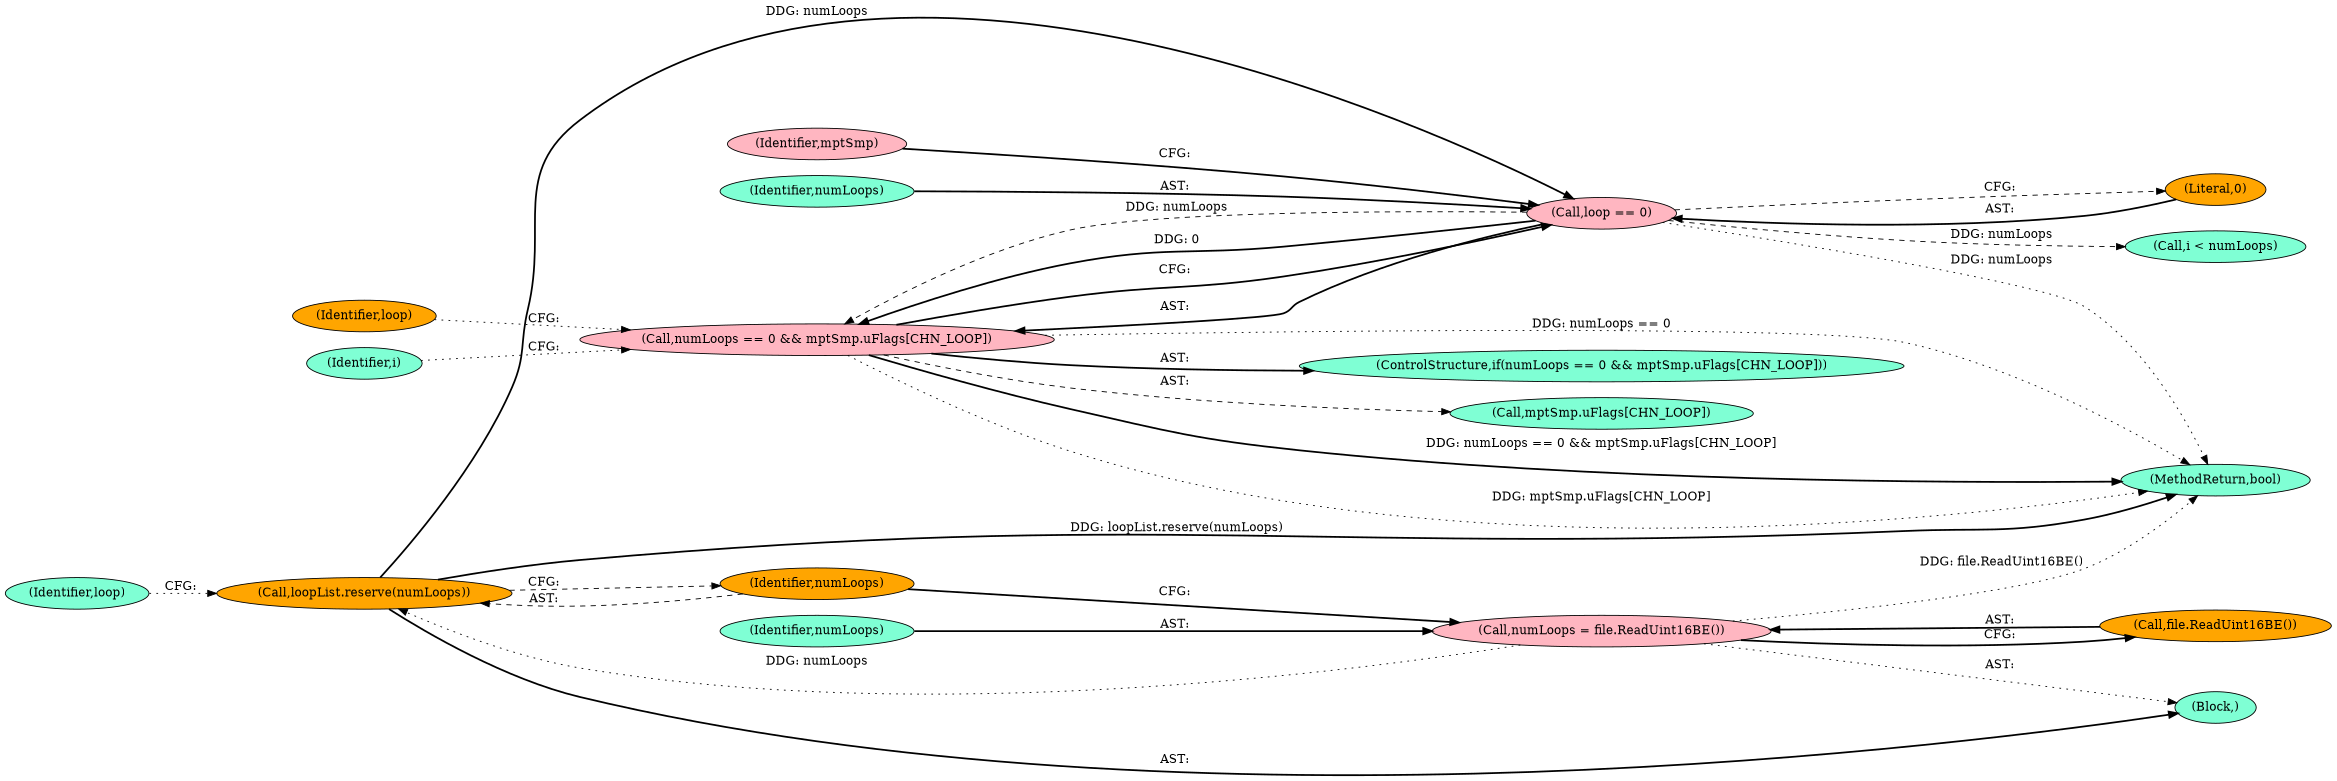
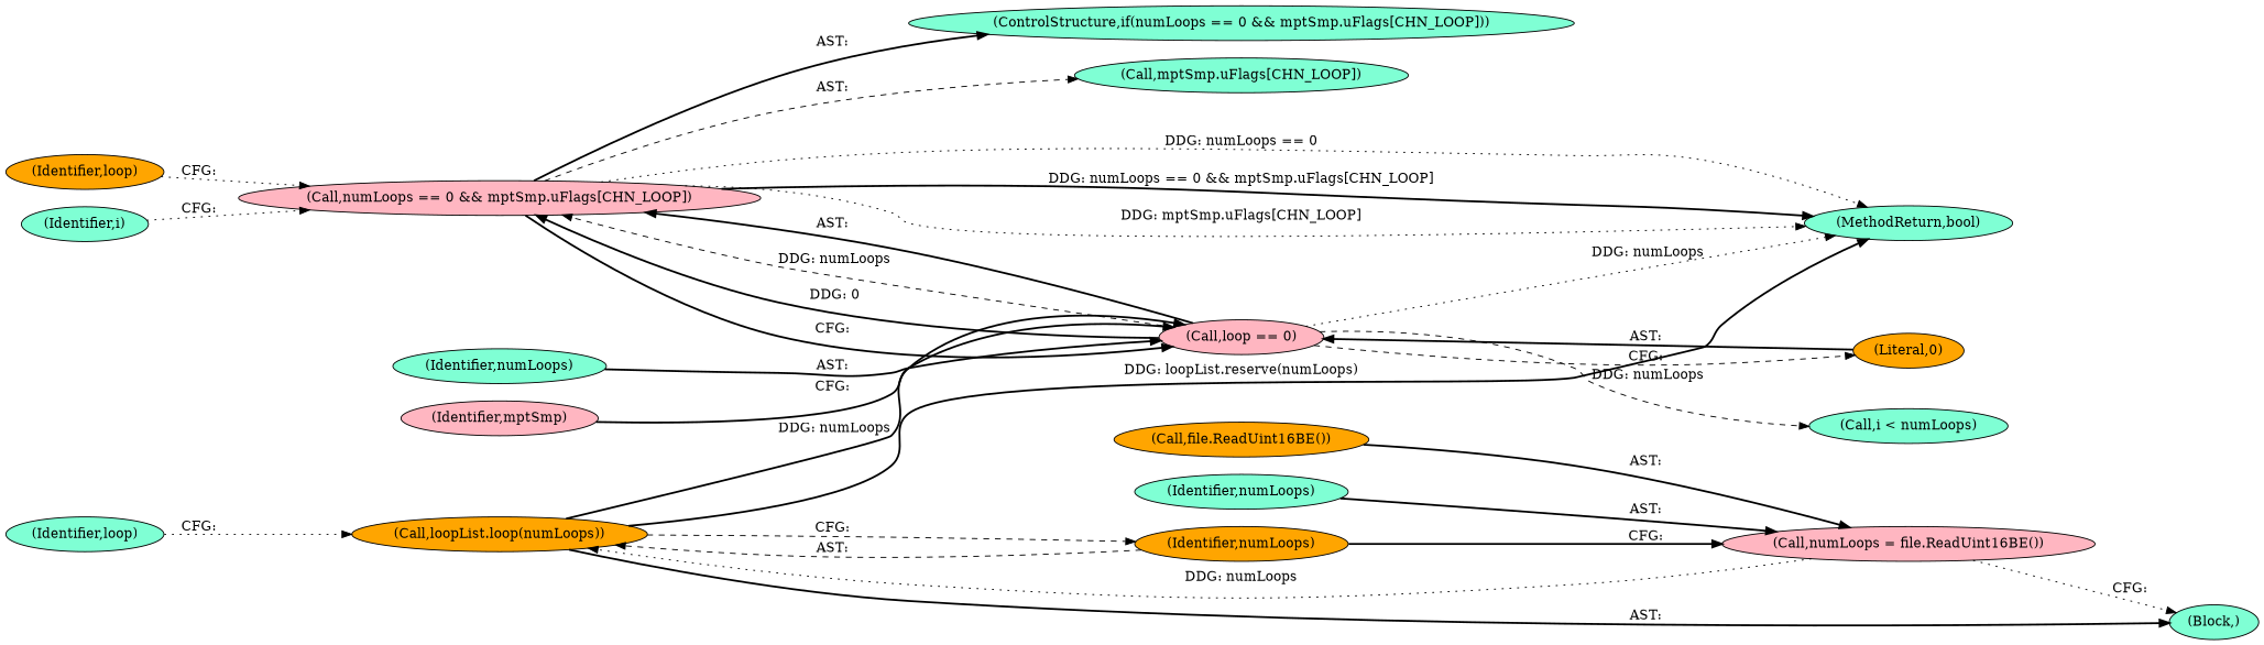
  digraph {
    rankdir=LR
    node [fillcolor=aquamarine style=filled]
    edge [style=bold]
    n1 [fillcolor=lightpink label="(Call,numLoops == 0 && mptSmp.uFlags[CHN_LOOP])"]
    n2 [fillcolor=lightpink label="(Call,loop == 0)"]
    n3 [label="(MethodReturn,bool)"]
    n4 [label="(ControlStructure,if(numLoops == 0 && mptSmp.uFlags[CHN_LOOP]))"]
    n5 [label="(Call,mptSmp.uFlags[CHN_LOOP])"]
    n6 [label="(Call,i < numLoops)"]
    n7 [fillcolor=orange label="(Literal,0)"]
-   n8 [fillcolor=orange label="(Call,loopList.reserve(numLoops))"]
+   n8 [fillcolor=orange label="(Call,loopList.loop(numLoops))"]
    n9 [label="(Block,)"]
    n10 [fillcolor=orange label="(Identifier,numLoops)"]
    n11 [fillcolor=lightpink label="(Call,numLoops = file.ReadUint16BE())"]
    n12 [fillcolor=orange label="(Call,file.ReadUint16BE())"]
    n13 [label="(Identifier,loop)"]
    n14 [fillcolor=lightpink label="(Identifier,mptSmp)"]
    n15 [label="(Identifier,i)"]
    n16 [fillcolor=orange label="(Identifier,loop)"]
    n17 [label="(Identifier,numLoops)"]
    n18 [label="(Identifier,numLoops)"]
    n1 -> n2 [label="CFG: "]
    n1 -> n3 [label="DDG: numLoops == 0" style=dotted]
    n1 -> n3 [label="DDG: numLoops == 0 && mptSmp.uFlags[CHN_LOOP]"]
    n1 -> n3 [label="DDG: mptSmp.uFlags[CHN_LOOP]" style=dotted]
    n1 -> n4 [label="AST: "]
    n1 -> n5 [label="AST: " style=dashed]
    n2 -> n1 [label="AST: "]
    n2 -> n1 [label="DDG: numLoops" style=dashed]
    n2 -> n1 [label="DDG: 0"]
    n2 -> n3 [label="DDG: numLoops" style=dotted]
    n2 -> n6 [label="DDG: numLoops" style=dashed]
    n2 -> n7 [label="CFG: " style=dashed]
    n7 -> n2 [label="AST: "]
    n8 -> n2 [label="DDG: numLoops"]
    n8 -> n3 [label="DDG: loopList.reserve(numLoops)"]
    n8 -> n9 [label="AST: "]
    n8 -> n10 [label="CFG: " style=dashed]
    n10 -> n8 [label="AST: " style=dashed]
    n10 -> n11 [label="CFG: "]
-   n11 -> n3 [label="DDG: file.ReadUint16BE()" style=dotted]
    n11 -> n8 [label="DDG: numLoops" style=dotted]
-   n11 -> n9 [label="AST: " style=dotted]
-   n11 -> n12 [label="CFG: "]
+   n11 -> n9 [label="CFG: " style=dotted]
    n12 -> n11 [label="AST: "]
    n13 -> n8 [label="CFG: " style=dotted]
    n14 -> n2 [label="CFG: "]
    n15 -> n1 [label="CFG: " style=dotted]
    n16 -> n1 [label="CFG: " style=dotted]
    n17 -> n2 [label="AST: "]
    n18 -> n11 [label="AST: "]
  }
